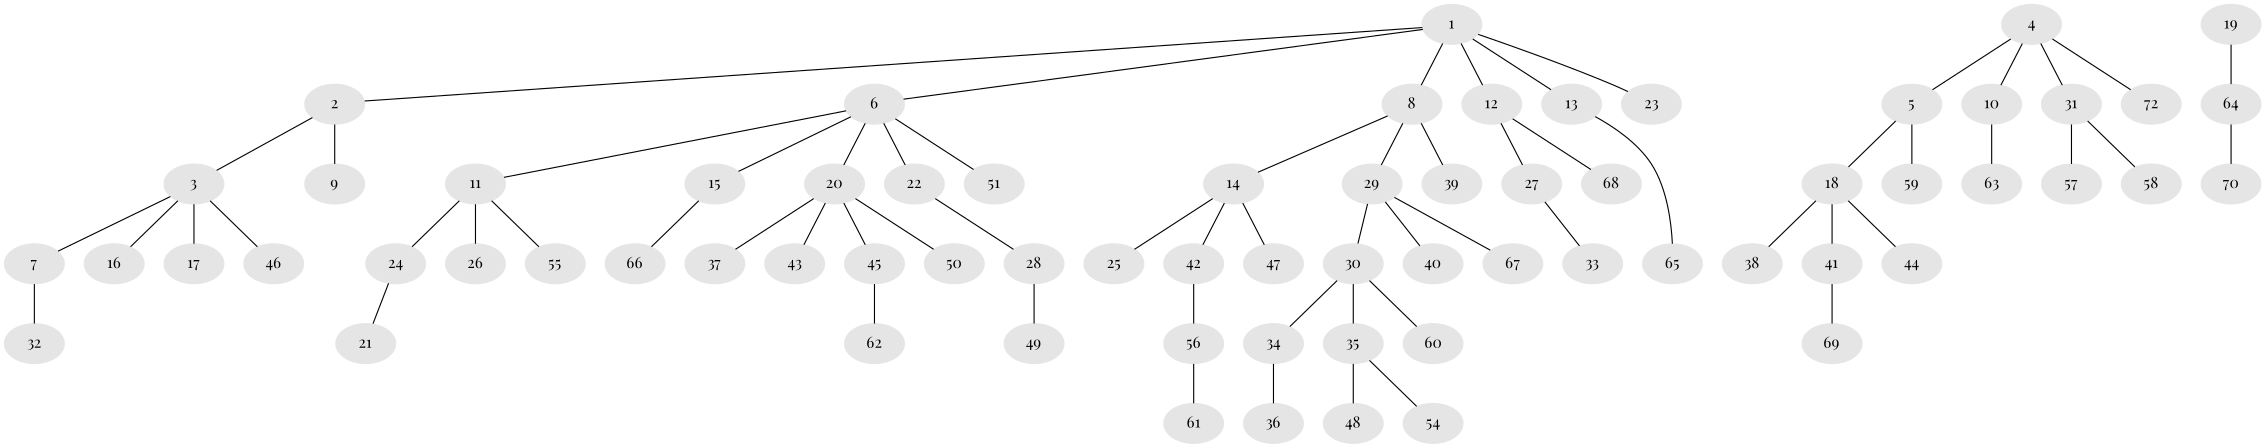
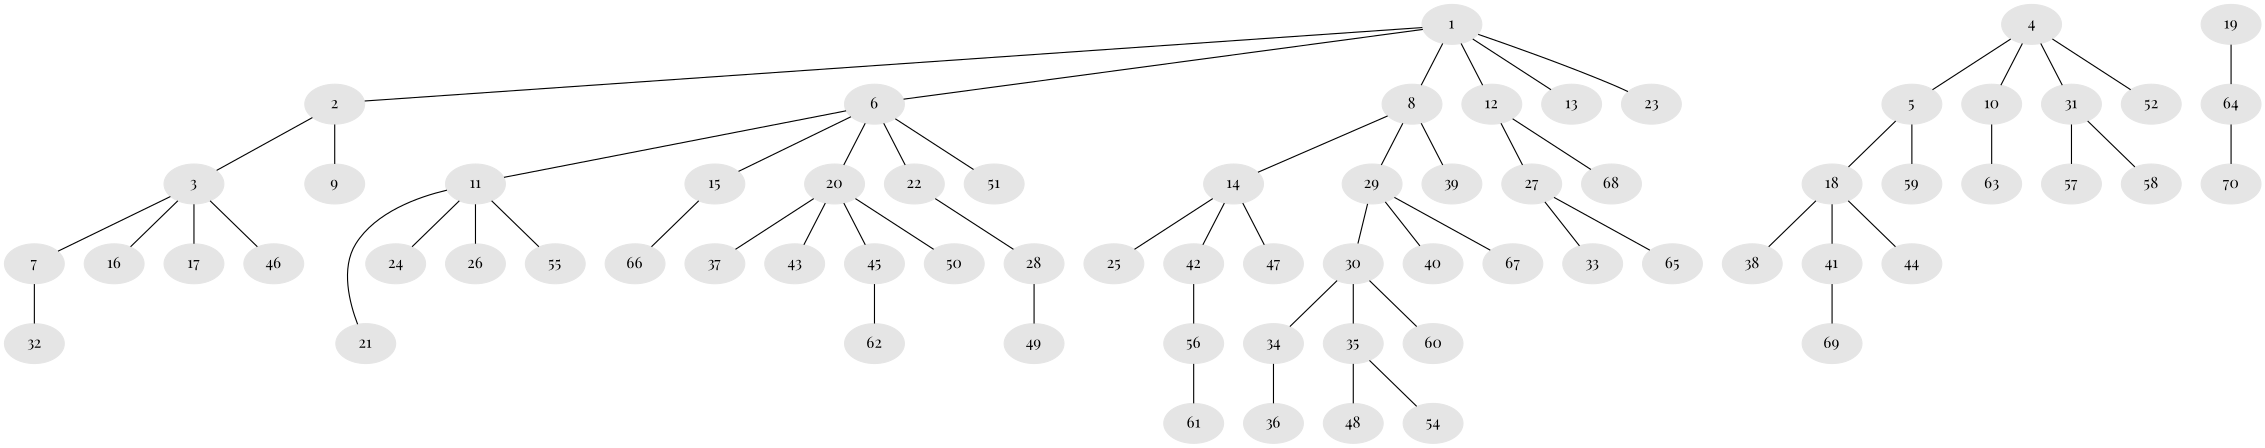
  graph {
    fontname="Playfair Display"
    node [color=gray90 fontname="Playfair Display" style=filled]
    edge [fontname="Playfair Display"]
    1
    2
    6
    8
    12
    13
    23
    3
    9
    4
    5
    10
    31
-   52 [label=72]
+   52
    11
    15
    20
    22
    51
    14
    29
    39
    27
    68
    7
    16
    17
    46
    32
    18
    59
    63
    57
    58
    38
    41
    44
    21
    24
    26
    55
    66
    37
    43
    45
    50
    28
    25
    42
    47
    30
    40
    67
    19
    64
    33
    65
    56
    69
    70
    62
    49
    34
    35
    60
    36
    48
    54
    61
    1 -- 2
    1 -- 6
    1 -- 8
    1 -- 12
    1 -- 13
    1 -- 23
    2 -- 3
    2 -- 9
    6 -- 11
    6 -- 15
    6 -- 20
    6 -- 22
    6 -- 51
    8 -- 14
    8 -- 29
    8 -- 39
    12 -- 27
    12 -- 68
    3 -- 7
    3 -- 16
    3 -- 17
    3 -- 46
    4 -- 5
    4 -- 10
    4 -- 31
    4 -- 52
    5 -- 18
    5 -- 59
    10 -- 63
    31 -- 57
    31 -- 58
-   24 -- 21
+   11 -- 21
    11 -- 24
    11 -- 26
    11 -- 55
    15 -- 66
    20 -- 37
    20 -- 43
    20 -- 45
    20 -- 50
    22 -- 28
    14 -- 25
    14 -- 42
    14 -- 47
    29 -- 30
    29 -- 40
    29 -- 67
    27 -- 33
-   13 -- 65
+   27 -- 65
    7 -- 32
    18 -- 38
    18 -- 41
    18 -- 44
    41 -- 69
    45 -- 62
    28 -- 49
    42 -- 56
    30 -- 34
    30 -- 35
    30 -- 60
    19 -- 64
    64 -- 70
    56 -- 61
    34 -- 36
    35 -- 48
    35 -- 54
  }
